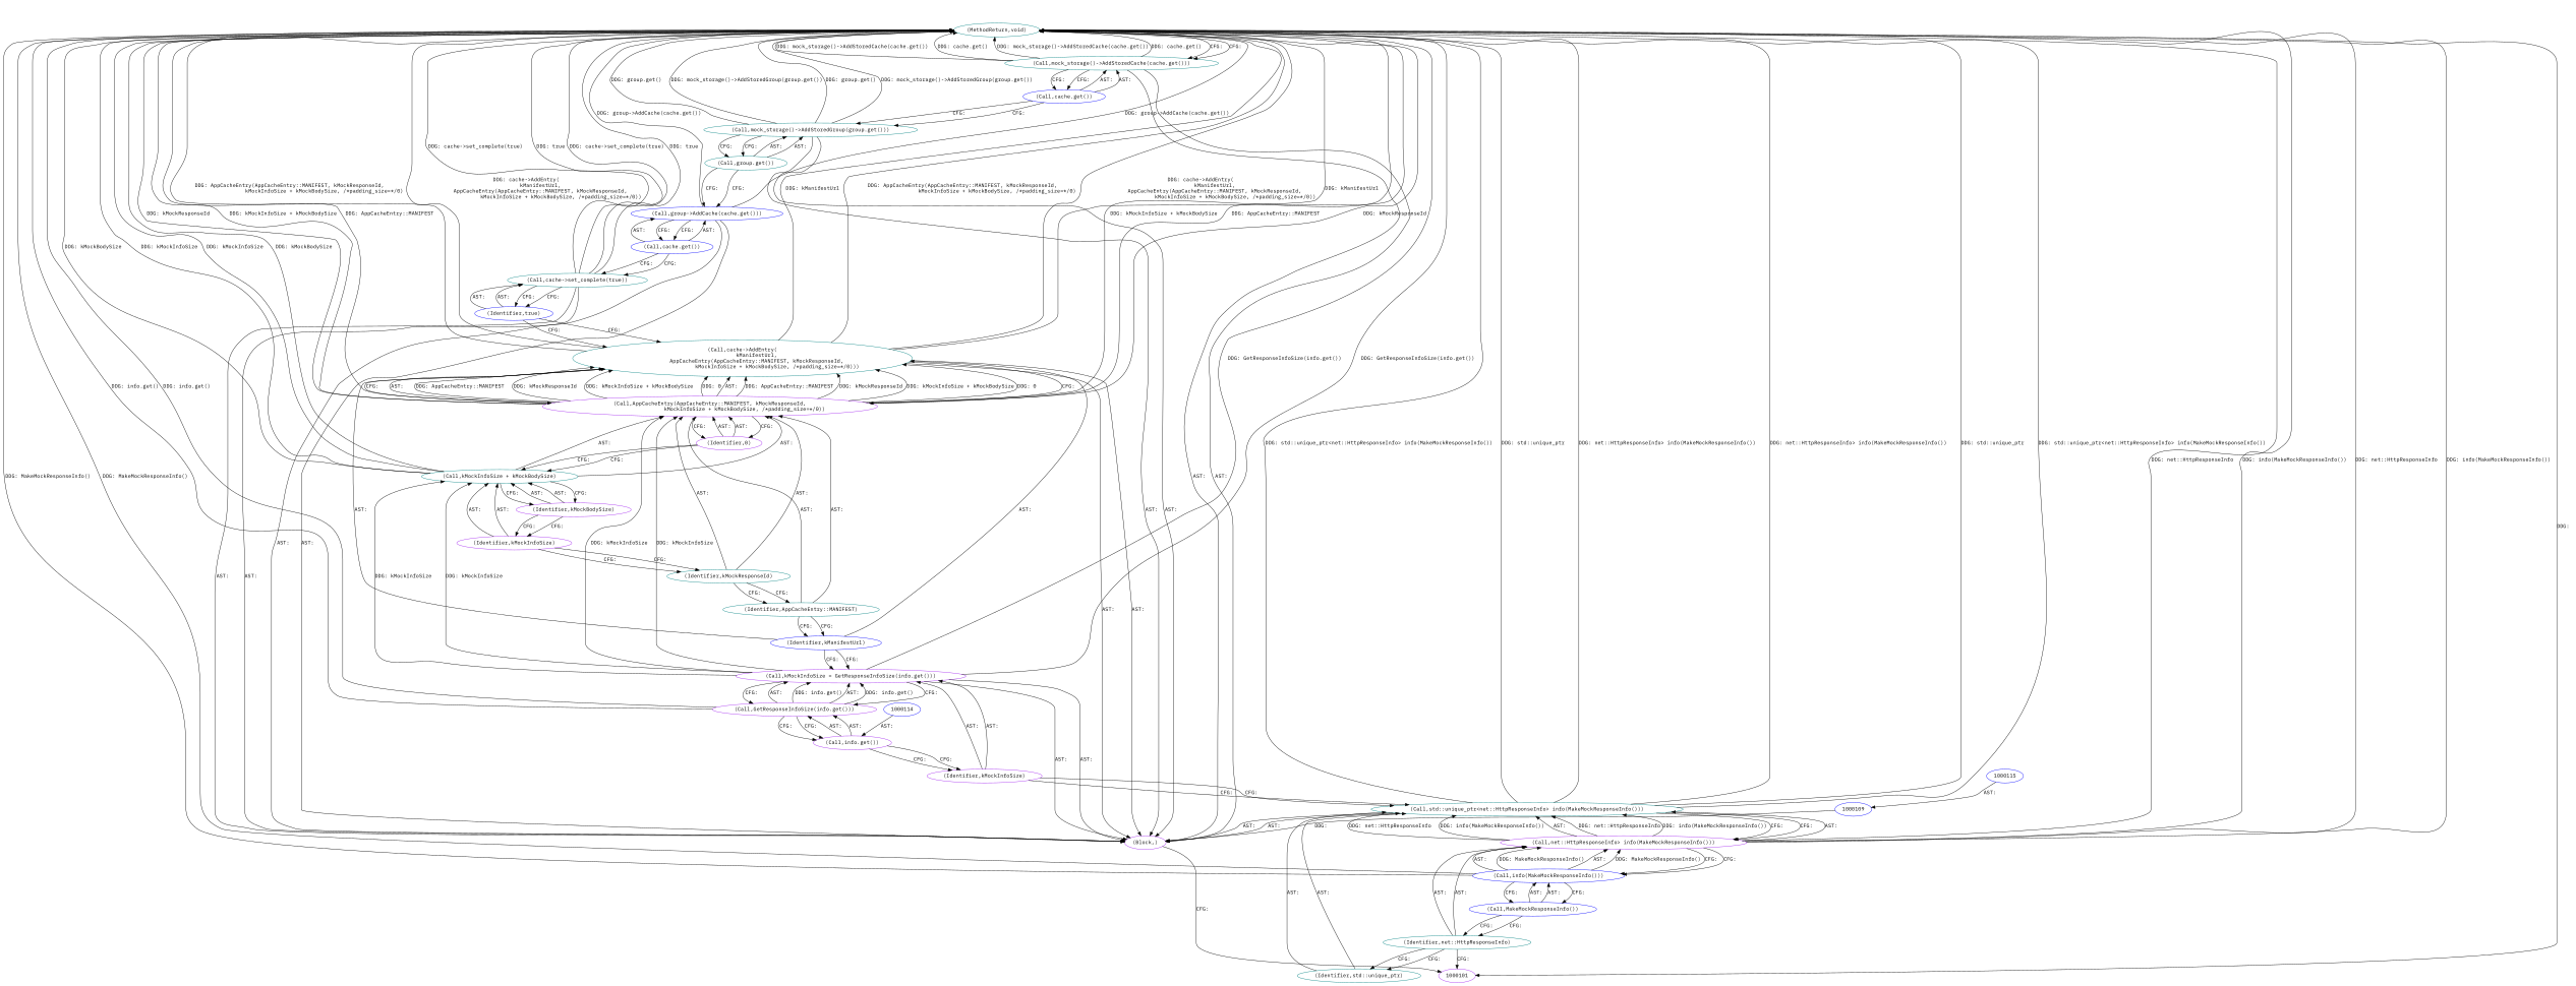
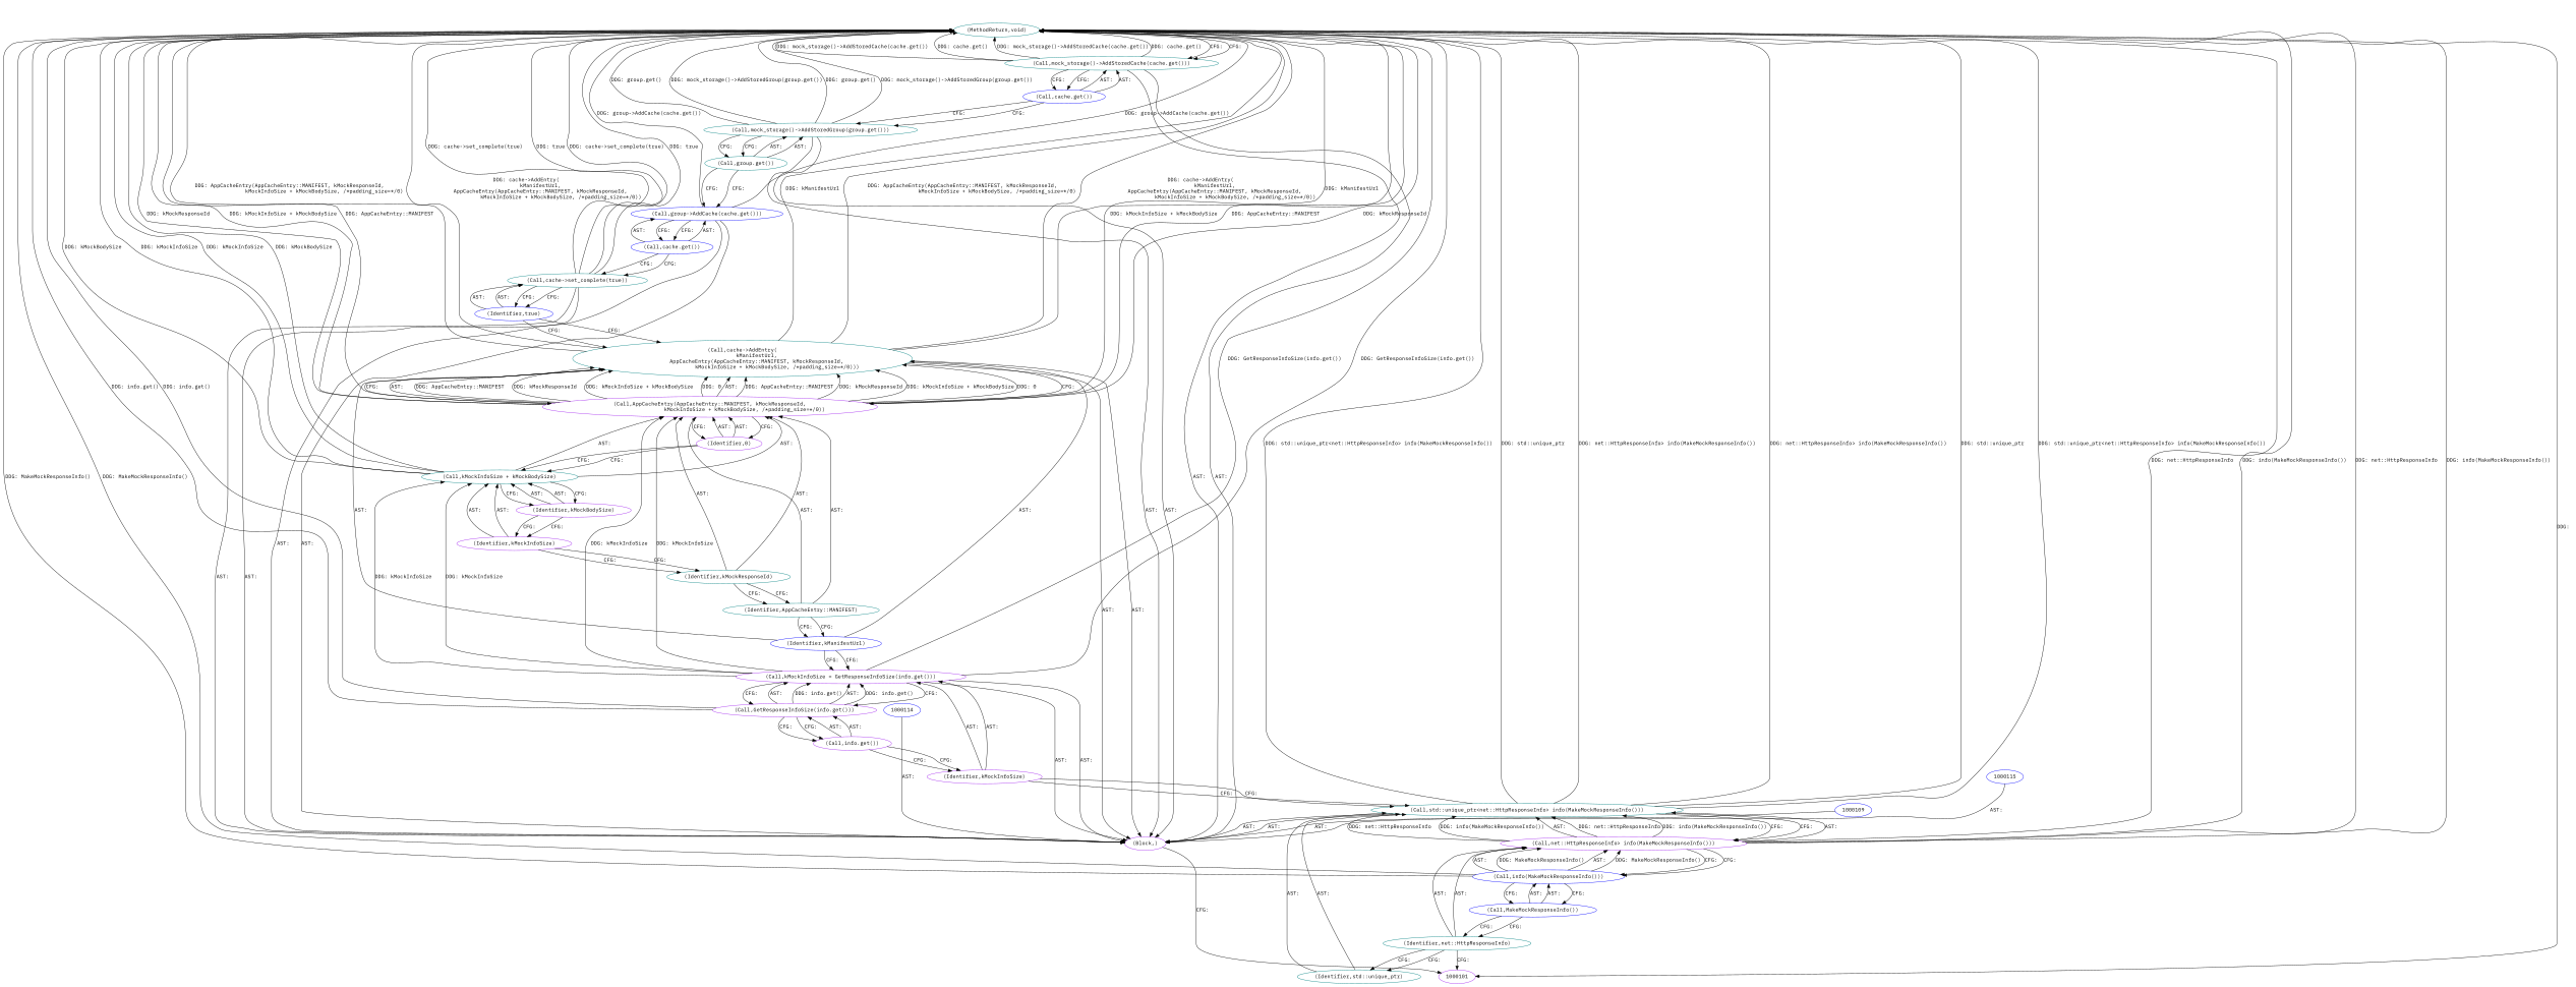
  digraph {
    fontname="IBM Plex Mono"
    node [color=teal fontname="IBM Plex Mono"]
    edge [fontname="IBM Plex Mono"]
    n1 [label="(MethodReturn,void)"]
    n2 [label="(Call,mock_storage()->AddStoredCache(cache.get()))"]
    1000101 [color=purple]
    n4 [color=purple label="(Block,)"]
    n5 [color=blue label="(Call,cache.get())"]
    n6 [color=blue label="(Identifier,kManifestUrl)"]
    n7 [color=purple label="(Call,kMockInfoSize = GetResponseInfoSize(info.get()))"]
    n8 [label="(Call,cache->AddEntry(\n         kManifestUrl,\n         AppCacheEntry(AppCacheEntry::MANIFEST, kMockResponseId,\n                      kMockInfoSize + kMockBodySize, /*padding_size=*/0)))"]
    n9 [color=purple label="(Call,AppCacheEntry(AppCacheEntry::MANIFEST, kMockResponseId,\n                      kMockInfoSize + kMockBodySize, /*padding_size=*/0))"]
    n10 [label="(Call,kMockInfoSize + kMockBodySize)"]
    n11 [color=purple label="(Call,GetResponseInfoSize(info.get()))"]
    n12 [label="(Identifier,AppCacheEntry::MANIFEST)"]
    n13 [color=purple label="(Identifier,0)"]
    n14 [label="(Identifier,kMockResponseId)"]
    n15 [color=purple label="(Identifier,kMockBodySize)"]
    n16 [color=purple label="(Identifier,kMockInfoSize)"]
    n17 [color=blue label="(Identifier,true)"]
    n18 [label="(Call,cache->set_complete(true))"]
    n19 [color=blue label="(Call,cache.get())"]
    n20 [color=blue label="(Call,group->AddCache(cache.get()))"]
    n21 [label="(Call,group.get())"]
    n22 [label="(Call,mock_storage()->AddStoredGroup(group.get()))"]
    n23 [color=purple label="(Call,net::HttpResponseInfo> info(MakeMockResponseInfo()))"]
    n24 [label="(Call,std::unique_ptr<net::HttpResponseInfo> info(MakeMockResponseInfo()))"]
    n25 [color=blue label="(Call,info(MakeMockResponseInfo()))"]
    n26 [color=blue label="(Call,MakeMockResponseInfo())"]
    n27 [label="(Identifier,net::HttpResponseInfo)"]
    n28 [label="(Identifier,std::unique_ptr)"]
    n29 [color=purple label="(Call,info.get())"]
    n30 [color=purple label="(Identifier,kMockInfoSize)"]
    1000109 [color=blue]
    1000114 [color=blue]
    1000115 [color=blue]
    n1 -> n2 [label="CFG: "]
    n1 -> n2 [label="CFG: "]
    n1 -> 1000101 [label="DDG: "]
    n2 -> n1 [label="DDG: mock_storage()->AddStoredCache(cache.get())"]
    n2 -> n1 [label="DDG: cache.get()"]
    n2 -> n1 [label="DDG: mock_storage()->AddStoredCache(cache.get())"]
    n2 -> n1 [label="DDG: cache.get()"]
    n2 -> n4 [label="AST: "]
    n2 -> n4 [label="AST: "]
    n2 -> n5 [label="CFG: "]
    n2 -> n5 [label="CFG: "]
    n4 -> 1000101 [label="CFG: "]
    n5 -> n2 [label="AST: "]
    n5 -> n2 [label="AST: "]
    n5 -> n22 [label="CFG: "]
    n5 -> n22 [label="CFG: "]
    n6 -> n7 [label="CFG: "]
    n6 -> n7 [label="CFG: "]
    n6 -> n8 [label="AST: "]
    n6 -> n8 [label="AST: "]
    n7 -> n1 [label="DDG: GetResponseInfoSize(info.get())"]
    n7 -> n1 [label="DDG: GetResponseInfoSize(info.get())"]
    n7 -> n4 [label="AST: "]
    n7 -> n4 [label="AST: "]
    n7 -> n9 [label="DDG: kMockInfoSize"]
    n7 -> n9 [label="DDG: kMockInfoSize"]
    n7 -> n10 [label="DDG: kMockInfoSize"]
    n7 -> n10 [label="DDG: kMockInfoSize"]
    n7 -> n11 [label="CFG: "]
    n7 -> n11 [label="CFG: "]
    n8 -> n1 [label="DDG: kManifestUrl"]
    n8 -> n1 [label="DDG: AppCacheEntry(AppCacheEntry::MANIFEST, kMockResponseId,\n                      kMockInfoSize + kMockBodySize, /*padding_size=*/0)"]
    n8 -> n1 [label="DDG: cache->AddEntry(\n         kManifestUrl,\n         AppCacheEntry(AppCacheEntry::MANIFEST, kMockResponseId,\n                      kMockInfoSize + kMockBodySize, /*padding_size=*/0))"]
    n8 -> n1 [label="DDG: kManifestUrl"]
    n8 -> n1 [label="DDG: AppCacheEntry(AppCacheEntry::MANIFEST, kMockResponseId,\n                      kMockInfoSize + kMockBodySize, /*padding_size=*/0)"]
    n8 -> n1 [label="DDG: cache->AddEntry(\n         kManifestUrl,\n         AppCacheEntry(AppCacheEntry::MANIFEST, kMockResponseId,\n                      kMockInfoSize + kMockBodySize, /*padding_size=*/0))"]
    n8 -> n4 [label="AST: "]
    n8 -> n4 [label="AST: "]
    n8 -> n9 [label="CFG: "]
    n8 -> n9 [label="CFG: "]
    n9 -> n1 [label="DDG: kMockInfoSize + kMockBodySize"]
    n9 -> n1 [label="DDG: AppCacheEntry::MANIFEST"]
    n9 -> n1 [label="DDG: kMockResponseId"]
    n9 -> n1 [label="DDG: kMockInfoSize + kMockBodySize"]
    n9 -> n1 [label="DDG: AppCacheEntry::MANIFEST"]
    n9 -> n1 [label="DDG: kMockResponseId"]
    n9 -> n8 [label="AST: "]
    n9 -> n8 [label="DDG: AppCacheEntry::MANIFEST"]
    n9 -> n8 [label="DDG: kMockResponseId"]
    n9 -> n8 [label="DDG: kMockInfoSize + kMockBodySize"]
    n9 -> n8 [label="DDG: 0"]
    n9 -> n8 [label="AST: "]
    n9 -> n8 [label="DDG: AppCacheEntry::MANIFEST"]
    n9 -> n8 [label="DDG: kMockResponseId"]
    n9 -> n8 [label="DDG: kMockInfoSize + kMockBodySize"]
    n9 -> n8 [label="DDG: 0"]
    n9 -> n13 [label="CFG: "]
    n9 -> n13 [label="CFG: "]
    n10 -> n1 [label="DDG: kMockInfoSize"]
    n10 -> n1 [label="DDG: kMockBodySize"]
    n10 -> n1 [label="DDG: kMockInfoSize"]
    n10 -> n1 [label="DDG: kMockBodySize"]
    n10 -> n9 [label="AST: "]
    n10 -> n9 [label="AST: "]
    n10 -> n15 [label="CFG: "]
    n10 -> n15 [label="CFG: "]
    n11 -> n1 [label="DDG: info.get()"]
    n11 -> n1 [label="DDG: info.get()"]
    n11 -> n7 [label="AST: "]
    n11 -> n7 [label="DDG: info.get()"]
    n11 -> n7 [label="AST: "]
    n11 -> n7 [label="DDG: info.get()"]
    n11 -> n29 [label="CFG: "]
    n11 -> n29 [label="CFG: "]
    n12 -> n6 [label="CFG: "]
    n12 -> n6 [label="CFG: "]
    n12 -> n9 [label="AST: "]
    n12 -> n9 [label="AST: "]
    n13 -> n9 [label="AST: "]
    n13 -> n9 [label="AST: "]
    n13 -> n10 [label="CFG: "]
    n13 -> n10 [label="CFG: "]
    n14 -> n9 [label="AST: "]
    n14 -> n9 [label="AST: "]
    n14 -> n12 [label="CFG: "]
    n14 -> n12 [label="CFG: "]
    n15 -> n10 [label="AST: "]
    n15 -> n10 [label="AST: "]
    n15 -> n16 [label="CFG: "]
    n15 -> n16 [label="CFG: "]
    n16 -> n10 [label="AST: "]
    n16 -> n10 [label="AST: "]
    n16 -> n14 [label="CFG: "]
    n16 -> n14 [label="CFG: "]
    n17 -> n8 [label="CFG: "]
    n17 -> n8 [label="CFG: "]
    n17 -> n18 [label="AST: "]
    n17 -> n18 [label="AST: "]
    n18 -> n1 [label="DDG: cache->set_complete(true)"]
    n18 -> n1 [label="DDG: true"]
    n18 -> n1 [label="DDG: cache->set_complete(true)"]
    n18 -> n1 [label="DDG: true"]
    n18 -> n4 [label="AST: "]
    n18 -> n4 [label="AST: "]
    n18 -> n17 [label="CFG: "]
    n18 -> n17 [label="CFG: "]
    n19 -> n18 [label="CFG: "]
    n19 -> n18 [label="CFG: "]
    n19 -> n20 [label="AST: "]
    n19 -> n20 [label="AST: "]
    n20 -> n1 [label="DDG: group->AddCache(cache.get())"]
    n20 -> n1 [label="DDG: group->AddCache(cache.get())"]
    n20 -> n4 [label="AST: "]
    n20 -> n4 [label="AST: "]
    n20 -> n19 [label="CFG: "]
    n20 -> n19 [label="CFG: "]
    n21 -> n20 [label="CFG: "]
    n21 -> n20 [label="CFG: "]
    n21 -> n22 [label="AST: "]
    n21 -> n22 [label="AST: "]
    n22 -> n1 [label="DDG: group.get()"]
    n22 -> n1 [label="DDG: mock_storage()->AddStoredGroup(group.get())"]
    n22 -> n1 [label="DDG: group.get()"]
    n22 -> n1 [label="DDG: mock_storage()->AddStoredGroup(group.get())"]
    n22 -> n4 [label="AST: "]
    n22 -> n4 [label="AST: "]
    n22 -> n21 [label="CFG: "]
    n22 -> n21 [label="CFG: "]
    n23 -> n1 [label="DDG: info(MakeMockResponseInfo())"]
    n23 -> n1 [label="DDG: net::HttpResponseInfo"]
    n23 -> n1 [label="DDG: info(MakeMockResponseInfo())"]
    n23 -> n1 [label="DDG: net::HttpResponseInfo"]
    n23 -> n24 [label="AST: "]
    n23 -> n24 [label="DDG: net::HttpResponseInfo"]
    n23 -> n24 [label="DDG: info(MakeMockResponseInfo())"]
    n23 -> n24 [label="AST: "]
    n23 -> n24 [label="DDG: net::HttpResponseInfo"]
    n23 -> n24 [label="DDG: info(MakeMockResponseInfo())"]
    n23 -> n25 [label="CFG: "]
    n23 -> n25 [label="CFG: "]
    n24 -> n1 [label="DDG: std::unique_ptr"]
    n24 -> n1 [label="DDG: net::HttpResponseInfo> info(MakeMockResponseInfo())"]
    n24 -> n1 [label="DDG: std::unique_ptr<net::HttpResponseInfo> info(MakeMockResponseInfo())"]
    n24 -> n1 [label="DDG: std::unique_ptr"]
    n24 -> n1 [label="DDG: net::HttpResponseInfo> info(MakeMockResponseInfo())"]
    n24 -> n1 [label="DDG: std::unique_ptr<net::HttpResponseInfo> info(MakeMockResponseInfo())"]
    n24 -> n4 [label="AST: "]
    n24 -> n4 [label="AST: "]
    n24 -> n23 [label="CFG: "]
    n24 -> n23 [label="CFG: "]
    n25 -> n1 [label="DDG: MakeMockResponseInfo()"]
    n25 -> n1 [label="DDG: MakeMockResponseInfo()"]
    n25 -> n23 [label="AST: "]
    n25 -> n23 [label="DDG: MakeMockResponseInfo()"]
    n25 -> n23 [label="AST: "]
    n25 -> n23 [label="DDG: MakeMockResponseInfo()"]
    n25 -> n26 [label="CFG: "]
    n25 -> n26 [label="CFG: "]
    n26 -> n25 [label="AST: "]
    n26 -> n25 [label="AST: "]
    n26 -> n27 [label="CFG: "]
    n26 -> n27 [label="CFG: "]
    n27 -> 1000101 [label="CFG: "]
    n27 -> n23 [label="AST: "]
    n27 -> n23 [label="AST: "]
    n27 -> n28 [label="CFG: "]
    n27 -> n28 [label="CFG: "]
    n28 -> n24 [label="AST: "]
    n28 -> n24 [label="AST: "]
    n29 -> n11 [label="AST: "]
    n29 -> n11 [label="AST: "]
    n29 -> n30 [label="CFG: "]
    n29 -> n30 [label="CFG: "]
    n30 -> n7 [label="AST: "]
    n30 -> n7 [label="AST: "]
    n30 -> n24 [label="CFG: "]
    n30 -> n24 [label="CFG: "]
-   1000109 -> n4 [label="DDG: "]
-   1000114 -> n29 [label="AST: "]
-   1000115 -> 1000109 [label="AST: "]
+   1000109 -> n4 [label="AST: "]
+   1000114 -> n4 [label="AST: "]
+   1000115 -> n4 [label="AST: "]
  }
